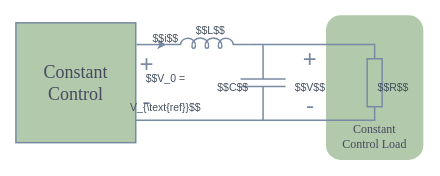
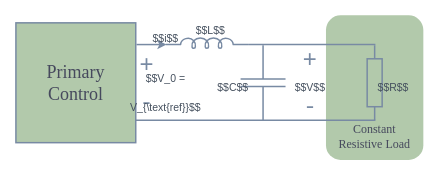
  <mxCell id="0" />
  <mxCell id="1" parent="0" />
  <mxCell id="2" value="" style="rounded=1;whiteSpace=wrap;html=1;strokeColor=none;fillColor=#B2C9AB;direction=south;labelBackgroundColor=none;fontColor=#46495D;" parent="1" vertex="1"><mxGeometry x="434" y="20" width="130" height="193" as="geometry" /></mxCell>
  <mxCell id="3" value="" style="pointerEvents=1;verticalLabelPosition=bottom;shadow=0;dashed=0;align=center;html=1;verticalAlign=top;shape=mxgraph.electrical.resistors.resistor_1;rotation=90;strokeWidth=2;labelBackgroundColor=none;fillColor=#B2C9AB;strokeColor=#788AA3;fontColor=#46495D;" parent="1" vertex="1"><mxGeometry x="449" y="100" width="100" height="20" as="geometry" /></mxCell>
  <mxCell id="4" value="" style="pointerEvents=1;verticalLabelPosition=bottom;shadow=0;dashed=0;align=center;html=1;verticalAlign=top;shape=mxgraph.electrical.inductors.inductor_5;strokeWidth=2;labelBackgroundColor=none;fillColor=#B2C9AB;strokeColor=#788AA3;fontColor=#46495D;" parent="1" vertex="1"><mxGeometry x="220" y="50" width="110" height="14" as="geometry" /></mxCell>
  <mxCell id="5" value="" style="endArrow=none;html=1;rounded=0;strokeWidth=2;labelBackgroundColor=none;strokeColor=#788AA3;fontColor=default;" parent="1" edge="1"><mxGeometry width="50" height="50" relative="1" as="geometry"><mxPoint x="330" y="59" as="sourcePoint" /><mxPoint x="500" y="59" as="targetPoint" /></mxGeometry></mxCell>
  <mxCell id="6" value="" style="endArrow=none;html=1;rounded=0;strokeWidth=2;labelBackgroundColor=none;strokeColor=#788AA3;fontColor=default;" parent="1" edge="1"><mxGeometry width="50" height="50" relative="1" as="geometry"><mxPoint x="180" y="160" as="sourcePoint" /><mxPoint x="500" y="160" as="targetPoint" /></mxGeometry></mxCell>
- <mxCell id="7" value="&lt;font style=&quot;font-size: 24px;&quot; face=&quot;Times New Roman&quot;&gt;Constant&lt;br&gt;Control&lt;/font&gt;" style="whiteSpace=wrap;html=1;aspect=fixed;strokeWidth=2;labelBackgroundColor=none;fillColor=#B2C9AB;strokeColor=#788AA3;fontColor=#46495D;" parent="1" vertex="1"><mxGeometry y="30" width="160" height="160" as="geometry" x="20" /></mxCell>
- <mxCell id="8" value="&lt;font face=&quot;Times New Roman&quot; style=&quot;font-size: 16px;&quot;&gt;Constant Control Load&lt;/font&gt;" style="text;html=1;strokeColor=none;fillColor=none;align=center;verticalAlign=middle;whiteSpace=wrap;rounded=0;fontColor=#46495D;labelBackgroundColor=none;" parent="1" vertex="1"><mxGeometry x="444" y="167" width="110" height="30" as="geometry" /></mxCell>
+ <mxCell id="7" value="&lt;font style=&quot;font-size: 24px;&quot; face=&quot;Times New Roman&quot;&gt;Primary&lt;br&gt;Control&lt;/font&gt;" style="whiteSpace=wrap;html=1;aspect=fixed;strokeWidth=2;labelBackgroundColor=none;fillColor=#B2C9AB;strokeColor=#788AA3;fontColor=#46495D;" parent="1" vertex="1"><mxGeometry y="30" width="160" height="160" as="geometry" x="20" /></mxCell>
+ <mxCell id="8" value="&lt;font face=&quot;Times New Roman&quot; style=&quot;font-size: 16px;&quot;&gt;Constant Resistive Load&lt;/font&gt;" style="text;html=1;strokeColor=none;fillColor=none;align=center;verticalAlign=middle;whiteSpace=wrap;rounded=0;fontColor=#46495D;labelBackgroundColor=none;" parent="1" vertex="1"><mxGeometry x="444" y="167" width="110" height="30" as="geometry" /></mxCell>
  <mxCell id="9" value="&lt;font color=&quot;#788aa3&quot; style=&quot;font-size: 32px;&quot; face=&quot;Times New Roman&quot;&gt;-&lt;/font&gt;" style="text;html=1;strokeColor=none;fillColor=none;align=center;verticalAlign=middle;whiteSpace=wrap;rounded=0;labelBackgroundColor=none;fontColor=#46495D;" vertex="1" parent="1"><mxGeometry x="383" y="125" width="60" height="30" as="geometry" /></mxCell>
  <mxCell id="10" value="&lt;font color=&quot;#788aa3&quot; style=&quot;font-size: 32px;&quot; face=&quot;Times New Roman&quot;&gt;-&lt;/font&gt;" style="text;html=1;strokeColor=none;fillColor=none;align=center;verticalAlign=middle;whiteSpace=wrap;rounded=0;labelBackgroundColor=none;fontColor=#46495D;" vertex="1" parent="1"><mxGeometry x="165" y="120" width="60" height="30" as="geometry" /></mxCell>
  <mxCell id="11" value="&lt;font color=&quot;#788aa3&quot; style=&quot;font-size: 32px;&quot;&gt;+&lt;/font&gt;" style="text;html=1;strokeColor=none;fillColor=none;align=center;verticalAlign=middle;whiteSpace=wrap;rounded=0;labelBackgroundColor=none;fontColor=#46495D;" vertex="1" parent="1"><mxGeometry x="165" y="70" width="60" height="30" as="geometry" /></mxCell>
  <mxCell id="12" value="&lt;font color=&quot;#45505e&quot; style=&quot;font-size: 14px;&quot;&gt;$$V_0 = V_{\text{ref}}$$&lt;/font&gt;" style="text;html=1;strokeColor=none;fillColor=none;align=center;verticalAlign=middle;whiteSpace=wrap;rounded=0;fontSize=32;fontFamily=Helvetica;fontColor=#46495D;labelBackgroundColor=none;" vertex="1" parent="1"><mxGeometry x="180" y="100" width="80" height="33" as="geometry" /></mxCell>
  <mxCell id="13" value="&lt;font color=&quot;#45505e&quot; style=&quot;font-size: 14px;&quot;&gt;$$V$$&lt;/font&gt;" style="text;html=1;strokeColor=none;fillColor=none;align=center;verticalAlign=middle;whiteSpace=wrap;rounded=0;fontSize=32;fontFamily=Helvetica;fontColor=#46495D;labelBackgroundColor=none;" vertex="1" parent="1"><mxGeometry x="373" y="95" width="80" height="30" as="geometry" /></mxCell>
  <mxCell id="14" value="" style="endArrow=classic;html=1;rounded=0;strokeWidth=2;labelBackgroundColor=none;strokeColor=#788AA3;fontColor=default;endFill=1;" edge="1" parent="1"><mxGeometry width="50" height="50" relative="1" as="geometry"><mxPoint x="181" y="59" as="sourcePoint" /><mxPoint x="221" y="59" as="targetPoint" /></mxGeometry></mxCell>
  <mxCell id="15" value="&lt;font color=&quot;#45505e&quot; style=&quot;font-size: 14px;&quot;&gt;$$i$$&lt;/font&gt;" style="text;html=1;strokeColor=none;fillColor=none;align=center;verticalAlign=middle;whiteSpace=wrap;rounded=0;fontSize=32;fontFamily=Helvetica;fontColor=#46495D;labelBackgroundColor=none;" vertex="1" parent="1"><mxGeometry x="180" y="30" width="80" height="30" as="geometry" /></mxCell>
  <mxCell id="16" value="&lt;font color=&quot;#45505e&quot; style=&quot;font-size: 14px;&quot;&gt;$$L$$&lt;/font&gt;" style="text;html=1;strokeColor=none;fillColor=none;align=center;verticalAlign=middle;whiteSpace=wrap;rounded=0;fontSize=32;fontFamily=Helvetica;fontColor=#46495D;labelBackgroundColor=none;" vertex="1" parent="1"><mxGeometry x="240" y="20" width="80" height="30" as="geometry" /></mxCell>
  <mxCell id="17" value="&lt;font color=&quot;#45505e&quot; style=&quot;font-size: 14px;&quot;&gt;$$R$$&lt;/font&gt;" style="text;html=1;strokeColor=none;fillColor=none;align=center;verticalAlign=middle;whiteSpace=wrap;rounded=0;fontSize=32;fontFamily=Helvetica;fontColor=#46495D;labelBackgroundColor=none;" vertex="1" parent="1"><mxGeometry x="484" y="95" width="80" height="30" as="geometry" /></mxCell>
  <mxCell id="18" value="" style="pointerEvents=1;verticalLabelPosition=bottom;shadow=0;dashed=0;align=center;html=1;verticalAlign=top;shape=mxgraph.electrical.capacitors.capacitor_1;fontFamily=Helvetica;fontSize=14;fontColor=#46495D;rotation=90;labelBackgroundColor=none;fillColor=#B2C9AB;strokeColor=#788AA3;strokeWidth=2;" vertex="1" parent="1"><mxGeometry x="300" y="80" width="100" height="60" as="geometry" /></mxCell>
  <mxCell id="19" value="&lt;font color=&quot;#788aa3&quot; style=&quot;font-size: 32px;&quot;&gt;+&lt;/font&gt;" style="text;html=1;strokeColor=none;fillColor=none;align=center;verticalAlign=middle;whiteSpace=wrap;rounded=0;labelBackgroundColor=none;fontColor=#46495D;" vertex="1" parent="1"><mxGeometry x="383" y="64" width="60" height="30" as="geometry" /></mxCell>
  <mxCell id="20" value="&lt;font color=&quot;#45505e&quot; style=&quot;font-size: 14px;&quot;&gt;$$C$$&lt;/font&gt;" style="text;html=1;strokeColor=none;fillColor=none;align=center;verticalAlign=middle;whiteSpace=wrap;rounded=0;fontSize=32;fontFamily=Helvetica;fontColor=#46495D;labelBackgroundColor=none;" vertex="1" parent="1"><mxGeometry x="270" y="95" width="80" height="30" as="geometry" /></mxCell>
